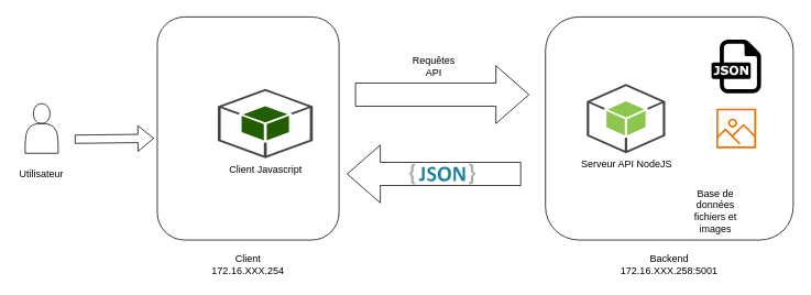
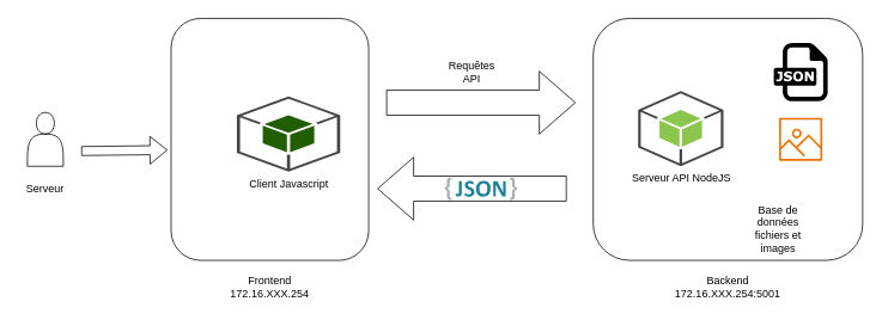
  <mxCell id="0" />
  <mxCell id="1" parent="0" />
  <mxCell id="2" value="" style="rounded=1;whiteSpace=wrap;html=1;" vertex="1" parent="1"><mxGeometry x="831" y="75" width="120" height="210" as="geometry" /></mxCell>
  <mxCell id="3" value="" style="rounded=1;whiteSpace=wrap;html=1;" vertex="1" parent="1"><mxGeometry x="190" y="20" width="220" height="270" as="geometry" /></mxCell>
  <mxCell id="4" value="" style="rounded=1;whiteSpace=wrap;html=1;" vertex="1" parent="1"><mxGeometry x="660" y="20" width="300" height="270" as="geometry" /></mxCell>
  <mxCell id="5" value="" style="shape=actor;whiteSpace=wrap;html=1;" vertex="1" parent="1"><mxGeometry x="30" y="125" width="40" height="60" as="geometry" /></mxCell>
- <mxCell id="6" value="Client&lt;div&gt;172.16.XXX.254&lt;/div&gt;" style="text;html=1;align=center;verticalAlign=middle;whiteSpace=wrap;rounded=0;" vertex="1" parent="1"><mxGeometry x="270" y="305" width="60" height="30" as="geometry" /></mxCell>
- <mxCell id="7" value="Backend&lt;div&gt;172.16.XXX.258:5001&lt;/div&gt;" style="text;html=1;align=center;verticalAlign=middle;whiteSpace=wrap;rounded=0;" vertex="1" parent="1"><mxGeometry x="780" y="305" width="60" height="30" as="geometry" /></mxCell>
+ <mxCell id="6" value="Frontend&lt;div&gt;172.16.XXX.254&lt;/div&gt;" style="text;html=1;align=center;verticalAlign=middle;whiteSpace=wrap;rounded=0;" vertex="1" parent="1"><mxGeometry x="270" y="305" width="60" height="30" as="geometry" /></mxCell>
+ <mxCell id="7" value="Backend&lt;div&gt;172.16.XXX.254:5001&lt;/div&gt;" style="text;html=1;align=center;verticalAlign=middle;whiteSpace=wrap;rounded=0;" vertex="1" parent="1"><mxGeometry x="780" y="305" width="60" height="30" as="geometry" /></mxCell>
  <mxCell id="8" value="" style="html=1;shadow=0;dashed=0;align=center;verticalAlign=middle;shape=mxgraph.arrows2.arrow;dy=0.6;dx=40;notch=0;" vertex="1" parent="1"><mxGeometry x="430" y="79" width="210" height="70" as="geometry" /></mxCell>
  <mxCell id="9" value="" style="html=1;shadow=0;dashed=0;align=center;verticalAlign=middle;shape=mxgraph.arrows2.arrow;dy=0.6;dx=40;notch=0;rotation=-180;" vertex="1" parent="1"><mxGeometry x="420" y="175" width="210" height="70" as="geometry" /></mxCell>
  <mxCell id="10" value="Requêtes API" style="text;html=1;align=center;verticalAlign=middle;whiteSpace=wrap;rounded=0;" vertex="1" parent="1"><mxGeometry x="495" y="65" width="60" height="30" as="geometry" /></mxCell>
  <mxCell id="11" value="" style="dashed=0;outlineConnect=0;html=1;align=center;labelPosition=center;verticalLabelPosition=bottom;verticalAlign=top;shape=mxgraph.weblogos.json_2" vertex="1" parent="1"><mxGeometry x="494.8" y="197.4" width="80.4" height="25.2" as="geometry" /></mxCell>
  <mxCell id="12" value="Serveur API NodeJS" style="outlineConnect=0;dashed=0;verticalLabelPosition=bottom;verticalAlign=top;align=center;html=1;shape=mxgraph.aws3.android;fillColor=#8CC64F;gradientColor=none;" vertex="1" parent="1"><mxGeometry x="710" y="101" width="95" height="84" as="geometry" /></mxCell>
  <mxCell id="13" value="" style="dashed=0;outlineConnect=0;html=1;align=center;labelPosition=center;verticalLabelPosition=bottom;verticalAlign=top;shape=mxgraph.weblogos.json" vertex="1" parent="1"><mxGeometry x="861" y="47.5" width="60" height="65" as="geometry" /></mxCell>
  <mxCell id="14" value="" style="sketch=0;outlineConnect=0;fontColor=#232F3E;gradientColor=none;fillColor=#ED7100;strokeColor=none;dashed=0;verticalLabelPosition=bottom;verticalAlign=top;align=center;html=1;fontSize=12;fontStyle=0;aspect=fixed;pointerEvents=1;shape=mxgraph.aws4.container_registry_image;" vertex="1" parent="1"><mxGeometry x="867" y="131" width="48" height="48" as="geometry" /></mxCell>
  <mxCell id="15" value="Base de données fichiers et images" style="text;html=1;align=center;verticalAlign=middle;whiteSpace=wrap;rounded=0;" vertex="1" parent="1"><mxGeometry x="836" y="240" width="60" height="30" as="geometry" /></mxCell>
  <mxCell id="16" value="Client Javascript" style="outlineConnect=0;dashed=0;verticalLabelPosition=bottom;verticalAlign=top;align=center;html=1;shape=mxgraph.aws3.android;fillColor=#205E00;gradientColor=none;" vertex="1" parent="1"><mxGeometry x="263.25" y="107" width="115" height="84" as="geometry" /></mxCell>
  <mxCell id="17" value="" style="shape=flexArrow;endArrow=classic;html=1;rounded=0;entryX=-0.018;entryY=0.544;entryDx=0;entryDy=0;entryPerimeter=0;" edge="1" parent="1" target="3"><mxGeometry width="50" height="50" relative="1" as="geometry"><mxPoint x="90" y="168" as="sourcePoint" /><mxPoint x="140" y="118" as="targetPoint" /></mxGeometry></mxCell>
- <mxCell id="18" value="Utilisateur" style="text;html=1;align=center;verticalAlign=middle;whiteSpace=wrap;rounded=0;" vertex="1" parent="1"><mxGeometry x="20" y="195" width="60" height="30" as="geometry" /></mxCell>
+ <mxCell id="18" value="Serveur" style="text;html=1;align=center;verticalAlign=middle;whiteSpace=wrap;rounded=0;" vertex="1" parent="1"><mxGeometry x="20" y="195" width="60" height="30" as="geometry" /></mxCell>
